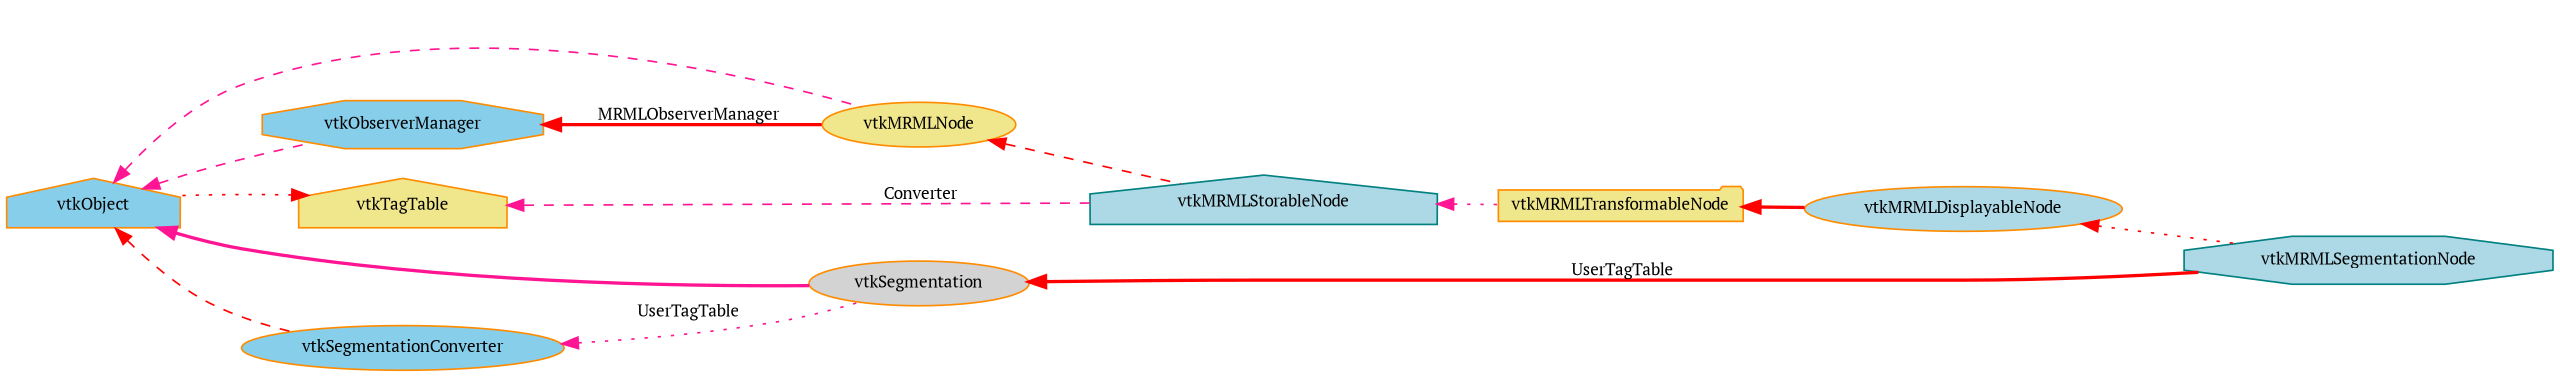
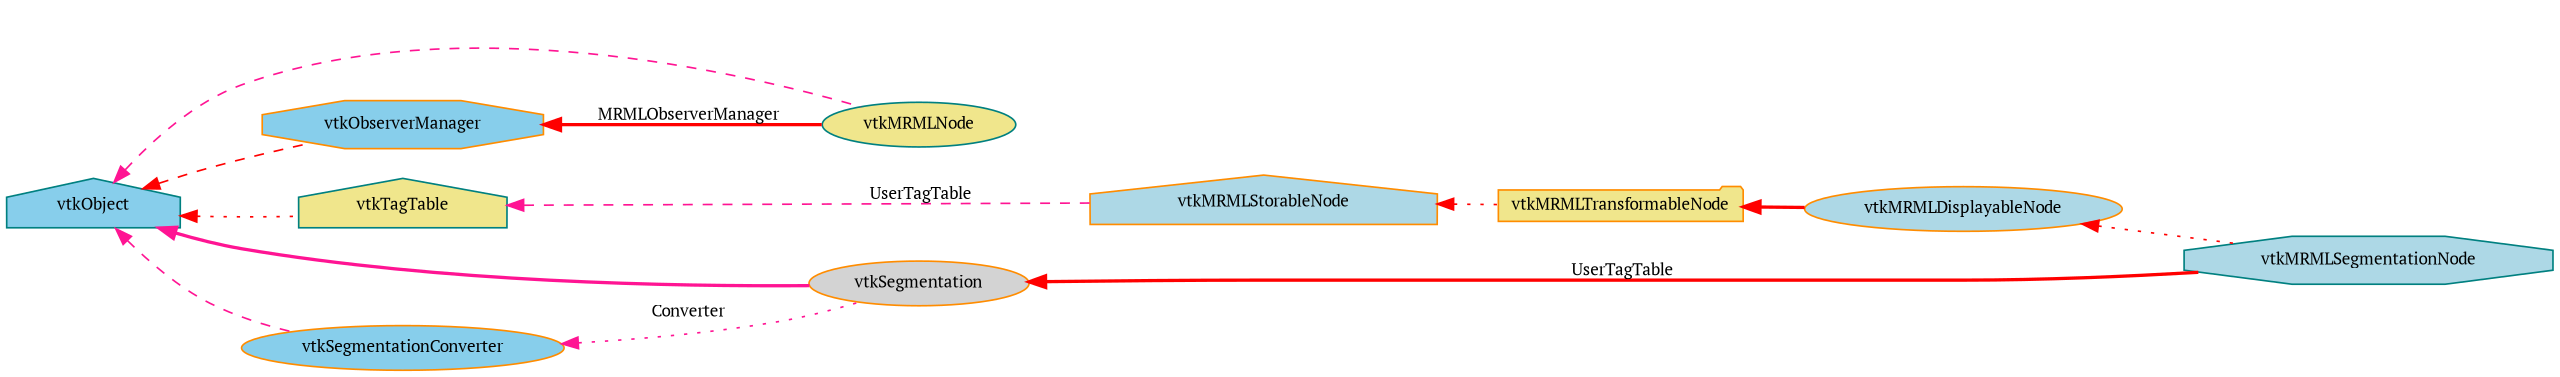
  digraph {
    fontname="PT Serif"
    rankdir=LR
    node [color=darkorange fillcolor=lightblue fontname="PT Serif" fontsize=10 shape=ellipse style=filled]
    edge [color=red dir=back fontname="PT Serif" fontsize=10 labelfontname=Helvetica labelfontsize=10 style=dashed]
    n1 [color=teal fontcolor=black height=0.2 label=vtkMRMLSegmentationNode shape=octagon width=0.4]
    n2 [height=0.2 label=vtkMRMLDisplayableNode width=0.4]
    n3 [fillcolor=khaki height=0.2 label=vtkMRMLTransformableNode shape=folder width=0.4]
-   n4 [color=teal height=0.2 label=vtkMRMLStorableNode shape=house width=0.4]
-   n5 [fillcolor=khaki height=0.2 label=vtkMRMLNode width=0.4]
-   n6 [fillcolor=skyblue height=0.2 label=vtkObject shape=house width=0.4]
+   n4 [height=0.2 label=vtkMRMLStorableNode shape=house width=0.4]
+   n5 [color=teal fillcolor=khaki height=0.2 label=vtkMRMLNode width=0.4]
+   n6 [color=teal fillcolor=skyblue height=0.2 label=vtkObject shape=house width=0.4]
    n7 [fillcolor=skyblue height=0.2 label=vtkObserverManager shape=octagon width=0.4]
-   n8 [fillcolor=khaki height=0.2 label=vtkTagTable shape=house width=0.4]
+   n8 [color=teal fillcolor=khaki height=0.2 label=vtkTagTable shape=house width=0.4]
    n9 [fillcolor=lightgrey height=0.2 label=vtkSegmentation width=0.4]
    n10 [fillcolor=skyblue height=0.2 label=vtkSegmentationConverter width=0.4]
    n2 -> n1 [style=dotted]
    n3 -> n2 [style=bold]
-   n4 -> n3 [color=deeppink style=dotted]
-   n5 -> n4
+   n4 -> n3 [style=dotted]
    n6 -> n5 [color=deeppink]
-   n6 -> n7 [color=deeppink]
-   n8 -> n6 [style=dotted]
+   n6 -> n7
+   n6 -> n8 [style=dotted]
    n6 -> n9 [color=deeppink style=bold]
-   n6 -> n10
+   n6 -> n10 [color=deeppink]
    n7 -> n5 [label=" MRMLObserverManager" style=bold]
-   n8 -> n4 [color=deeppink label=" Converter"]
+   n8 -> n4 [color=deeppink label=" UserTagTable"]
    n9 -> n1 [label=" UserTagTable" style=bold]
-   n10 -> n9 [color=deeppink label=" UserTagTable" style=dotted]
+   n10 -> n9 [color=deeppink label=" Converter" style=dotted]
  }
